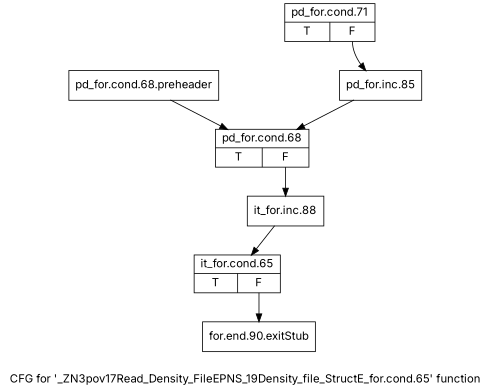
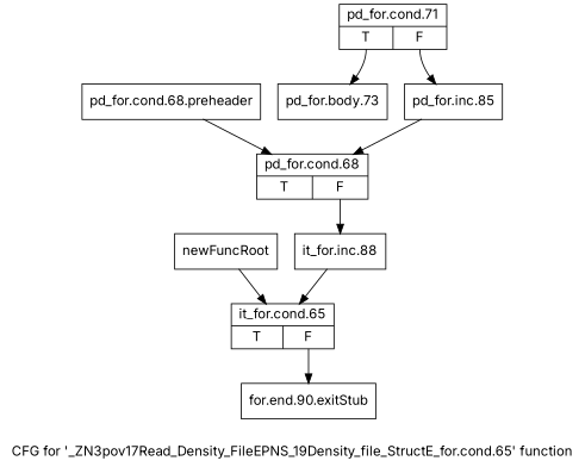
  digraph {
    fontname=Inter
    label="CFG for '_ZN3pov17Read_Density_FileEPNS_19Density_file_StructE_for.cond.65' function"
    node [fontname=Inter shape=record]
    edge [fontname=Inter]
+   n1 [label="{newFuncRoot}"]
    n2 [label="{it_for.cond.65|{<s0>T|<s1>F}}"]
    n3 [label="{for.end.90.exitStub}"]
    n4 [label="{pd_for.cond.68.preheader}"]
    n5 [label="{pd_for.cond.68|{<s0>T|<s1>F}}"]
    n6 [label="{it_for.inc.88}"]
    n7 [label="{pd_for.cond.71|{<s0>T|<s1>F}}"]
+   n8 [label="{pd_for.body.73}"]
    n9 [label="{pd_for.inc.85}"]
+   n1 -> n2
    n2 -> n3 [tailport=s1]
    n4 -> n5
    n5 -> n6 [tailport=s1]
    n6 -> n2
+   n7 -> n8 [tailport=s0]
    n7 -> n9 [tailport=s1]
    n9 -> n5
  }
